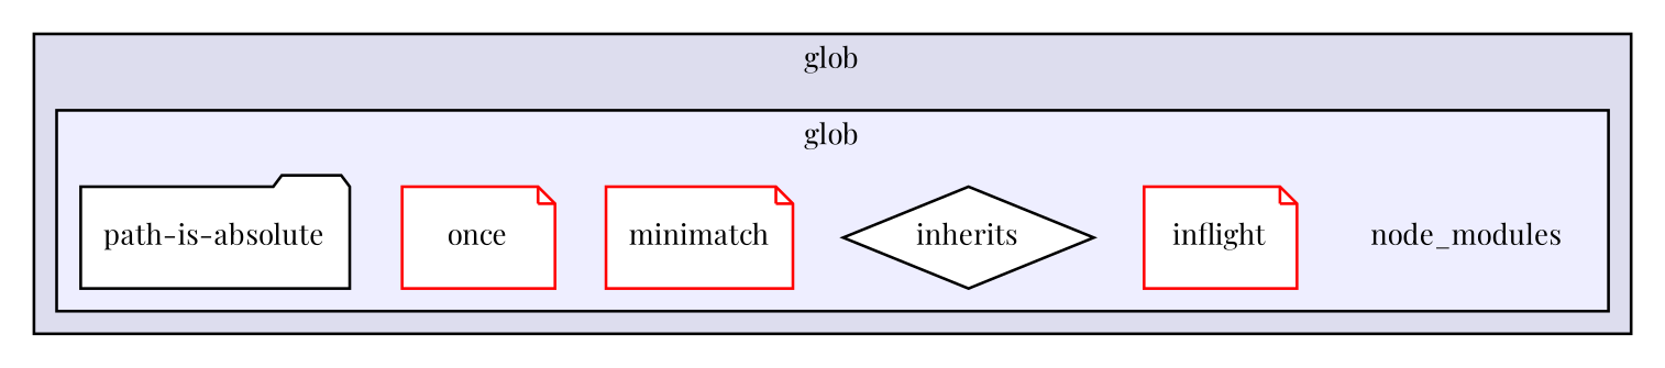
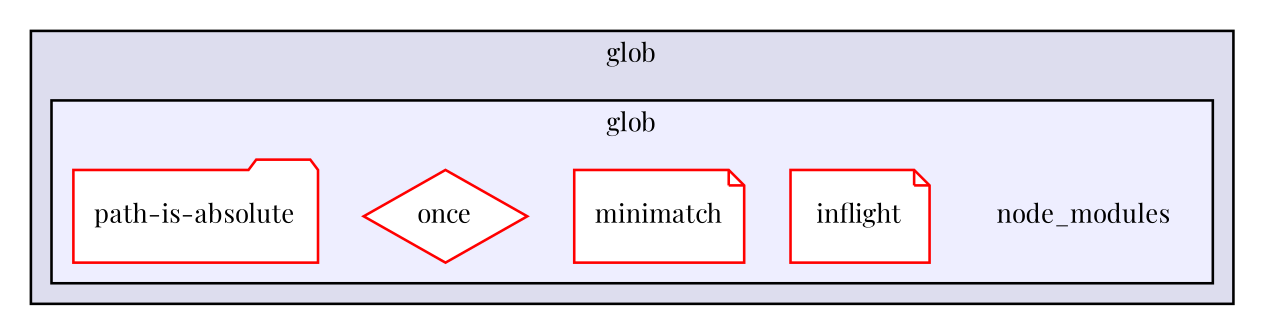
  digraph {
    compound=true
    fontname="Playfair Display"
    node [fontname="Playfair Display" fontsize=10 shape=note color=red fillcolor=white style=filled]
    n1 [label=node_modules shape=plaintext color="" fillcolor="" style=""]
    n2 [label=inflight]
-   n3 [color=black label=inherits shape=diamond]
    n4 [label=minimatch]
-   n5 [label=once]
-   n6 [color=black label="path-is-absolute" shape=folder]
+   n5 [label=once shape=diamond]
+   n6 [label="path-is-absolute" shape=folder]
    subgraph cluster_1 {
      bgcolor="#ddddee"
      fontsize=10
      label=glob
      pencolor=black
      subgraph cluster_2 {
        bgcolor="#eeeeff"
        fontsize=10
        pencolor=black
        n1
        n2
-       n3
        n4
        n5
        n6
      }
    }
  }
